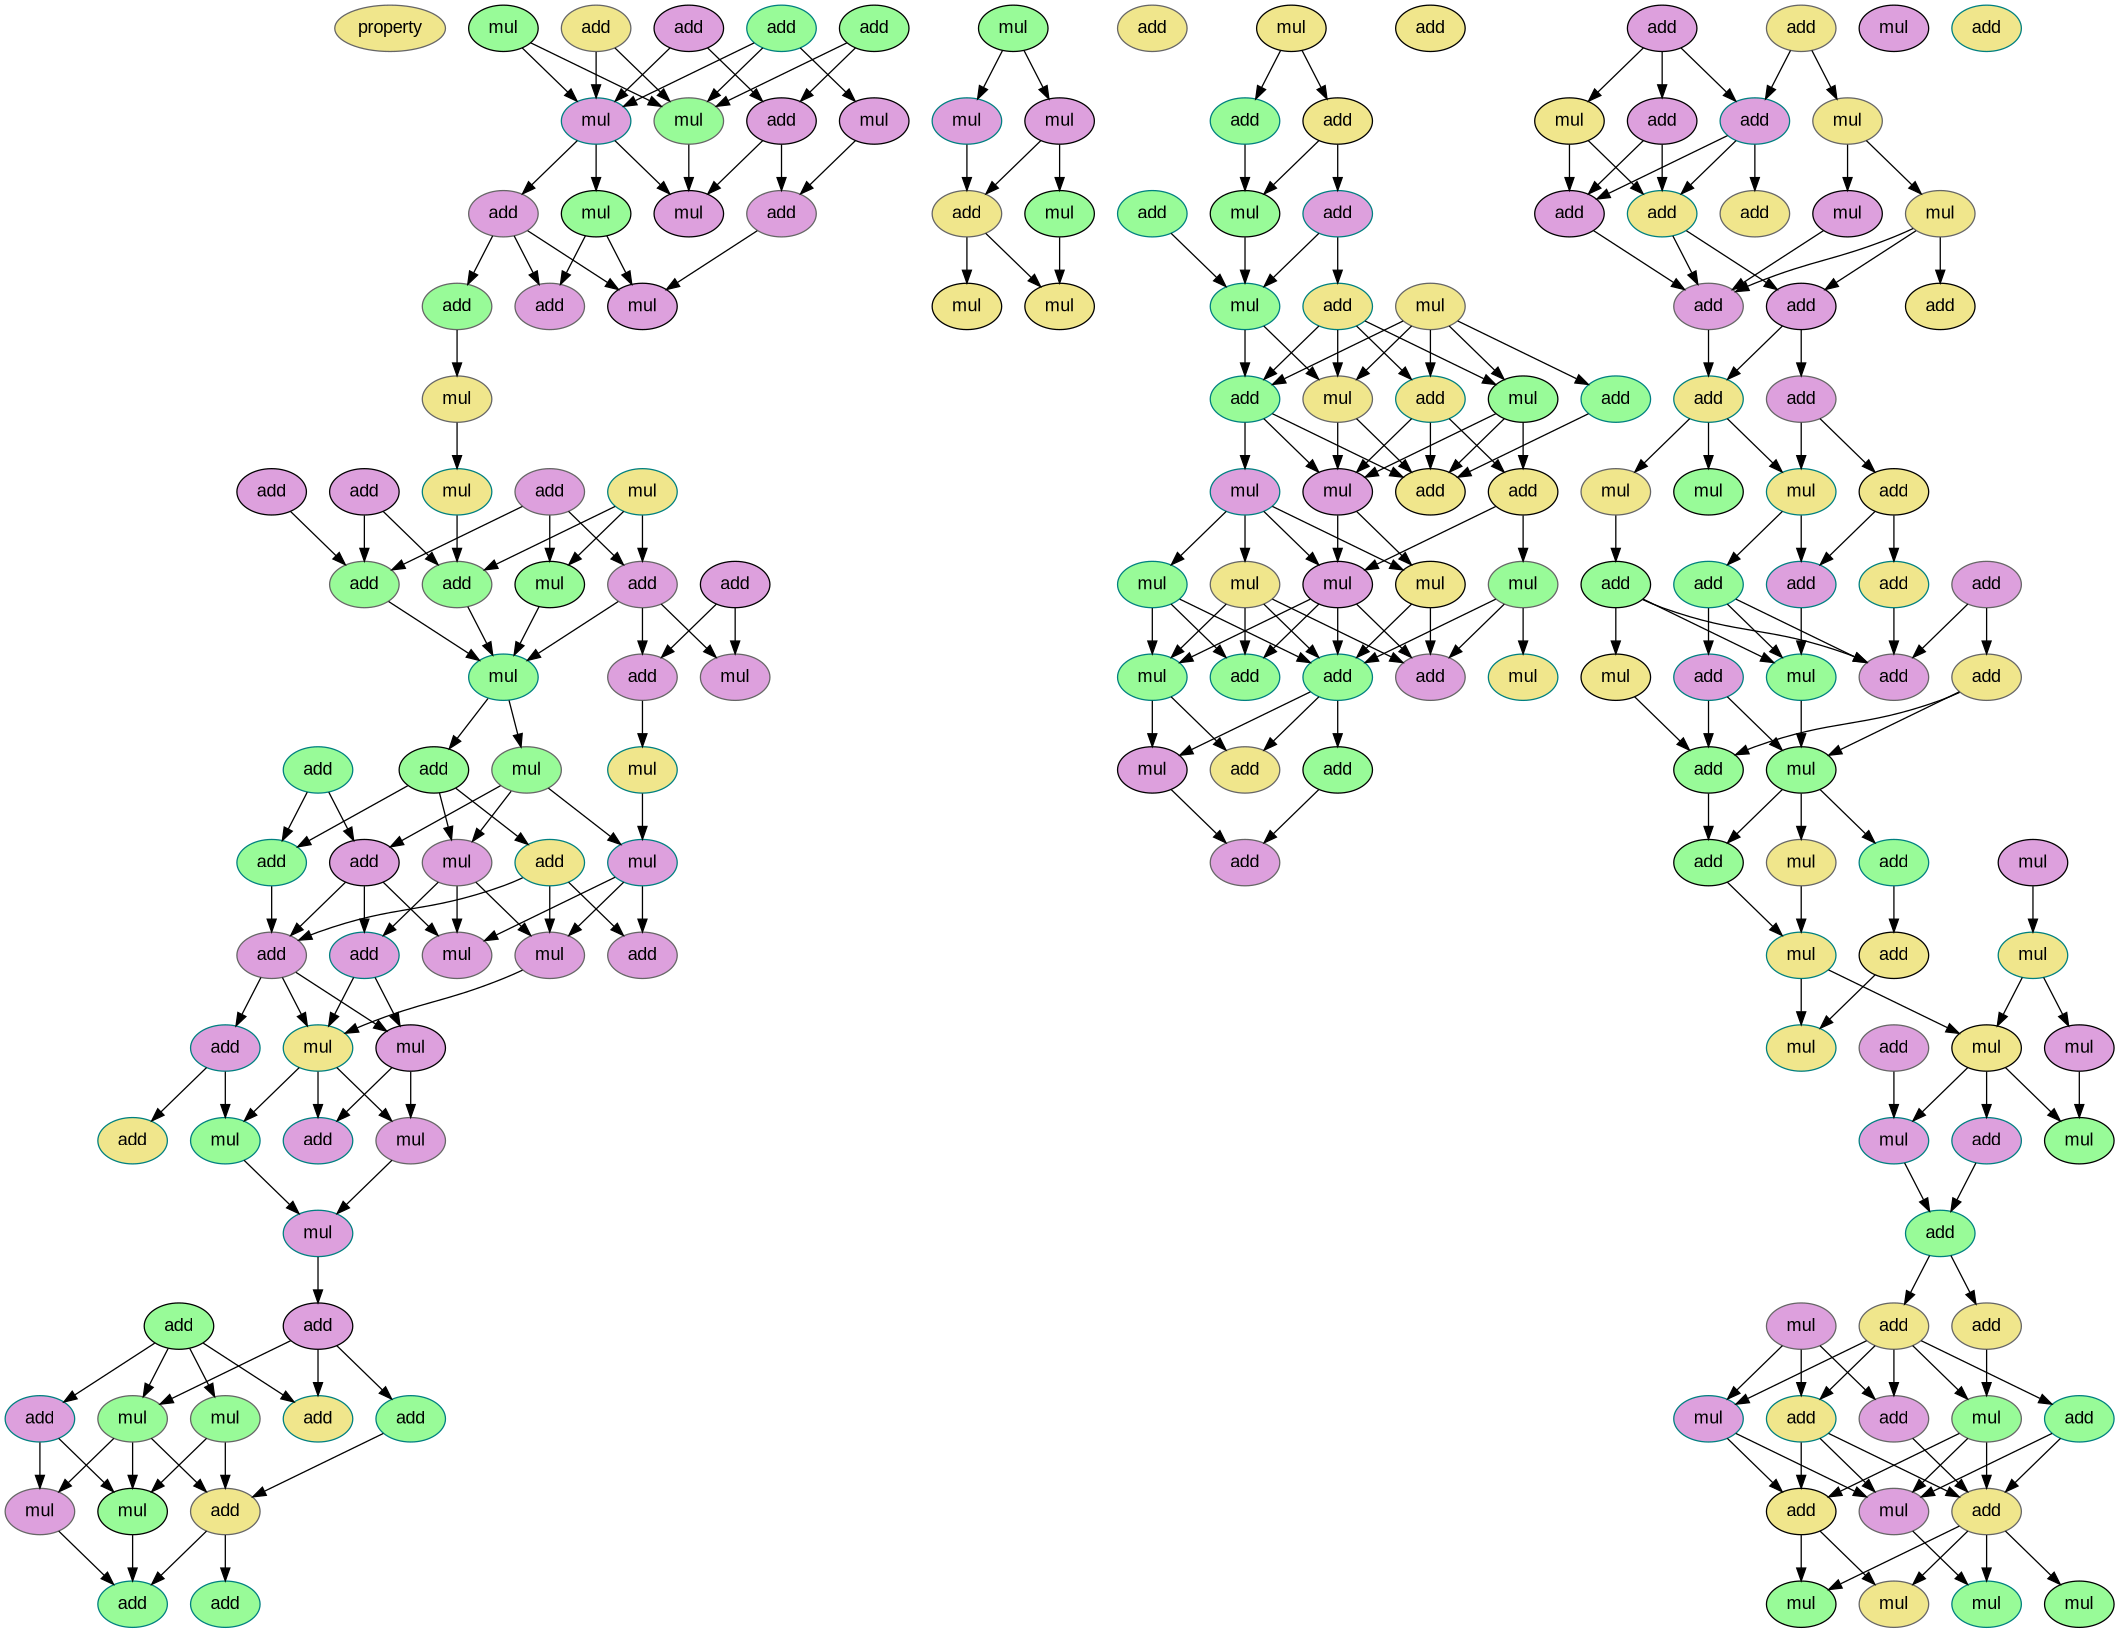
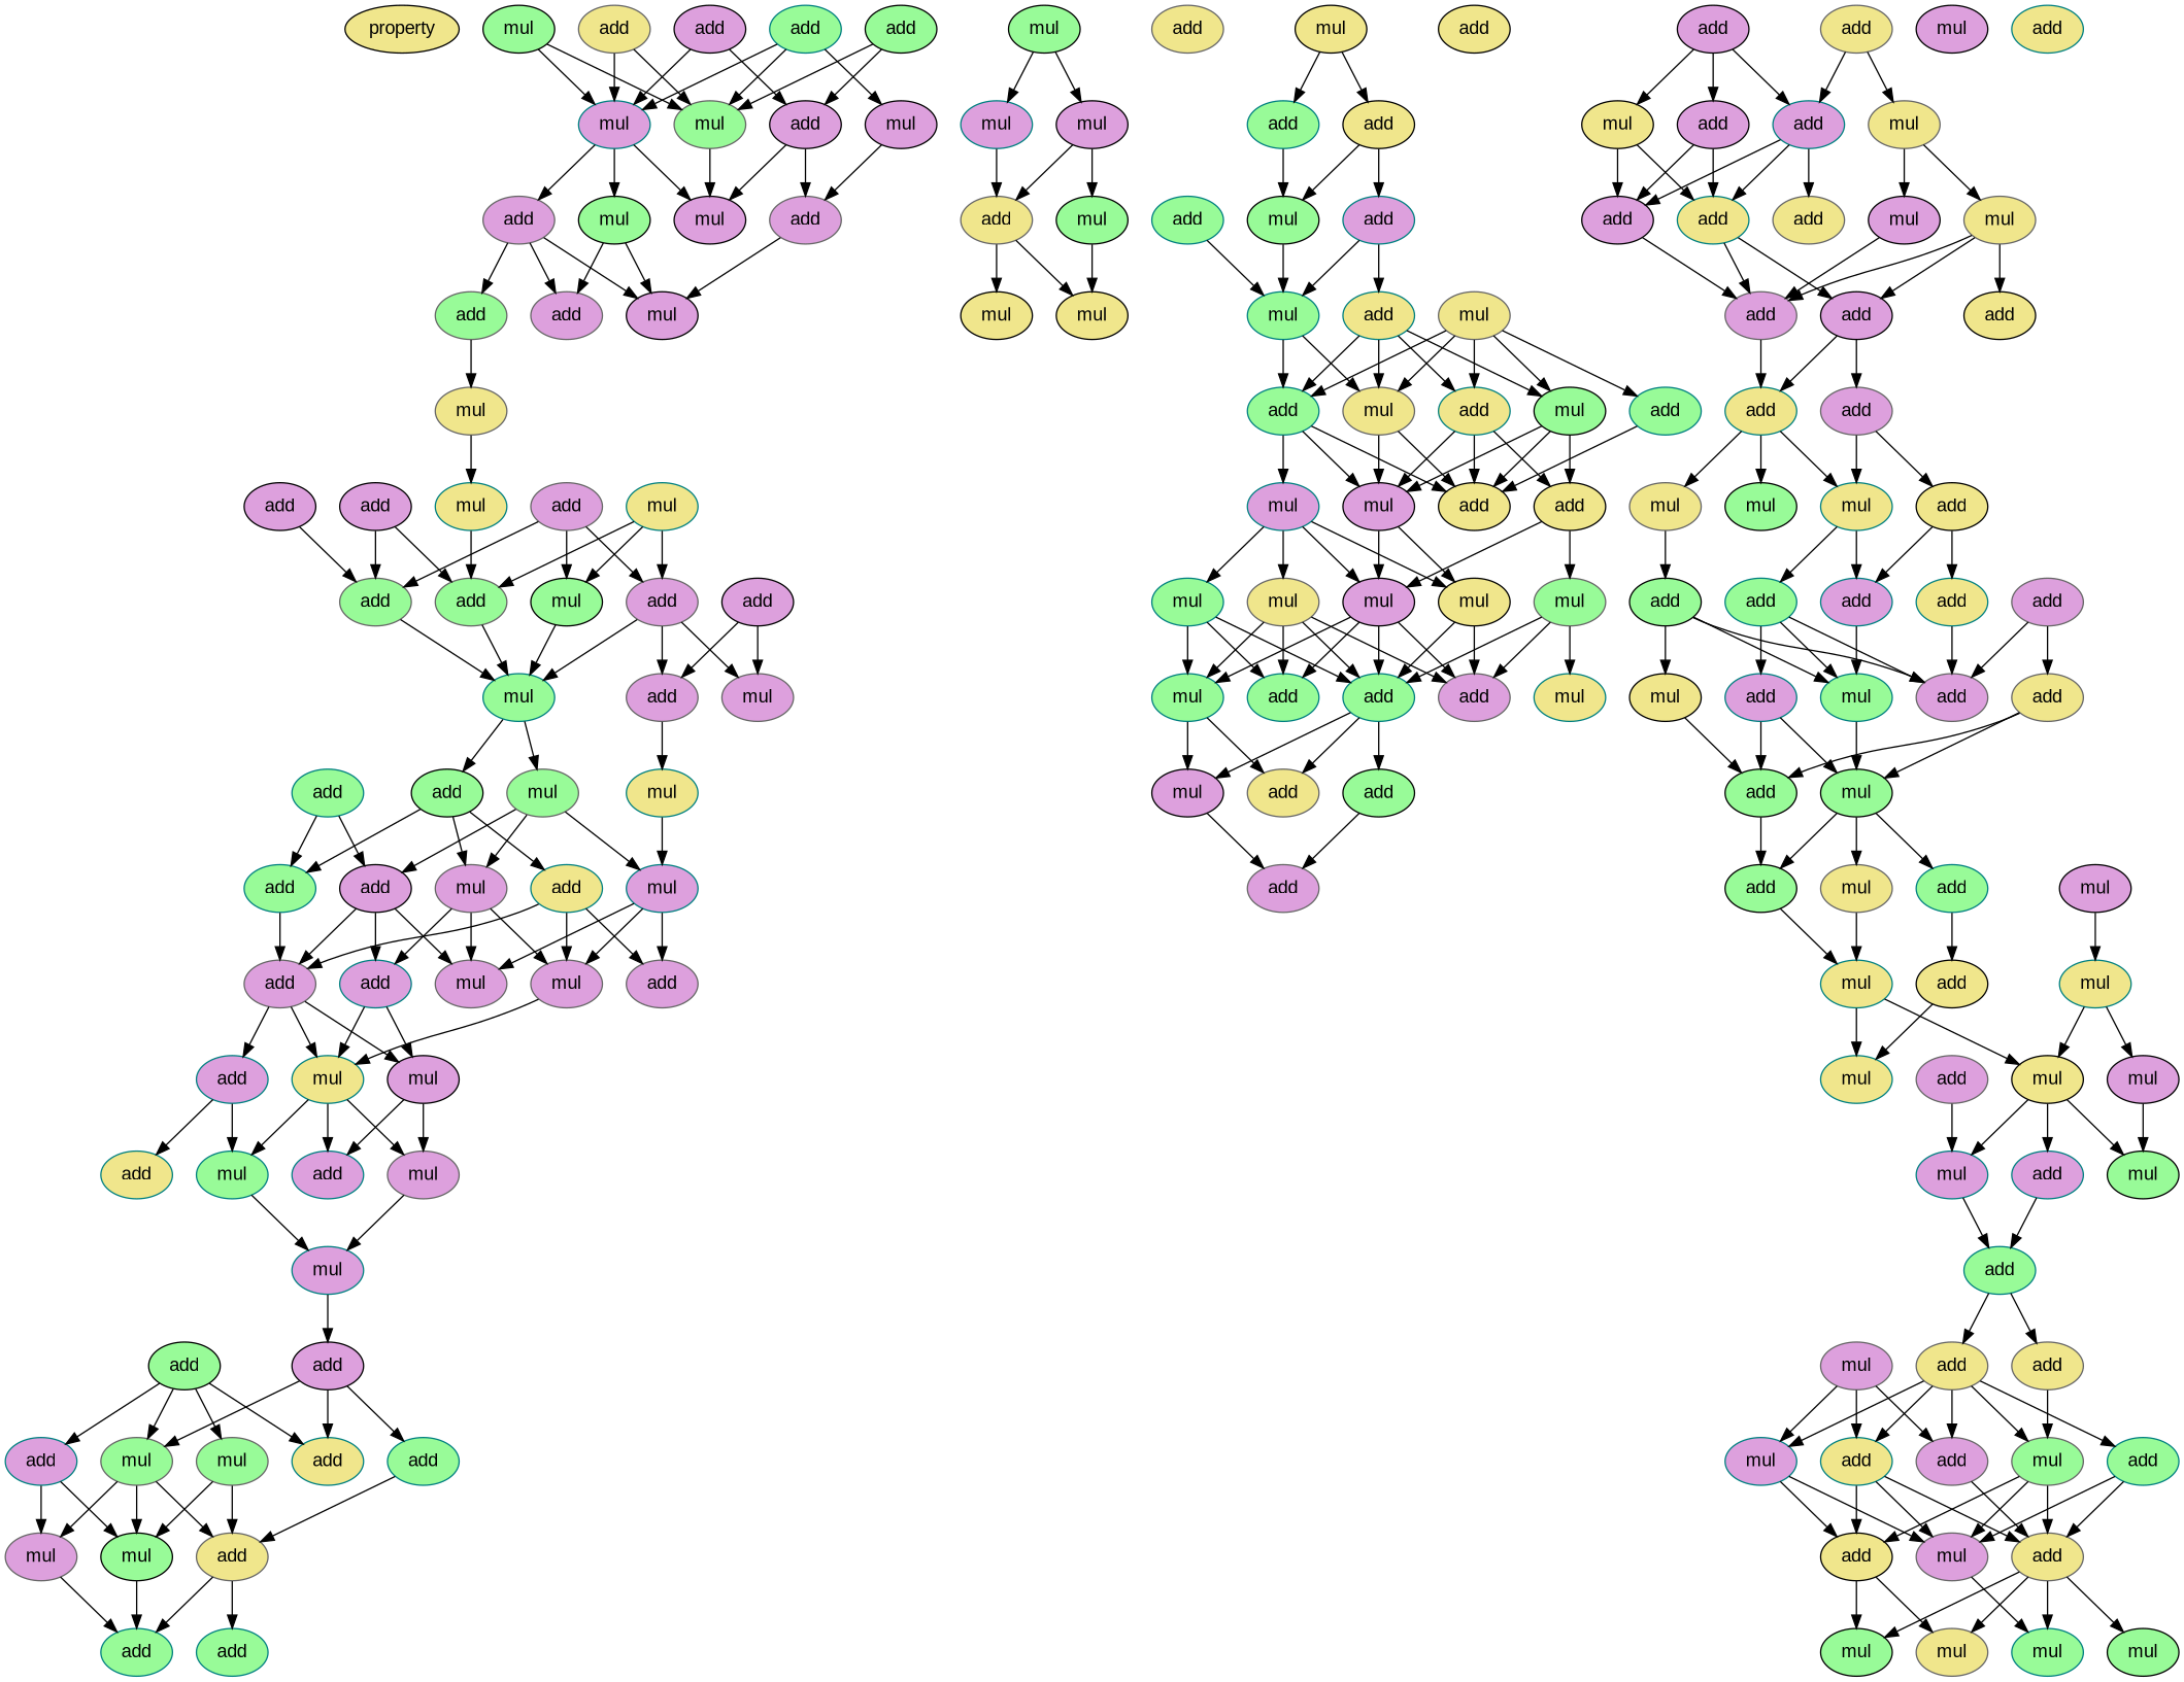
  digraph {
    fontname="Liberation Sans"
    node [fontcolor=black style=filled fillcolor=plum color=black fontname="Liberation Sans"]
    edge [fontname="Liberation Sans"]
-   property [lf=1.9 mul=2 fillcolor=khaki color=gray40]
+   property [lf=1.9 mul=2 fillcolor=khaki]
    n2 [label=add fillcolor=palegreen]
    n3 [label=mul fillcolor=palegreen color=gray40]
    n4 [label=add]
    n5 [label=add]
    n6 [label=mul color=teal]
    n7 [label=add fillcolor=khaki color=gray40]
    n8 [label=add fillcolor=palegreen color=teal]
    n9 [label=mul]
    n10 [label=mul fillcolor=palegreen]
    n11 [label=mul]
    n12 [label=mul fillcolor=palegreen]
    n13 [label=add color=gray40]
    n14 [label=add color=gray40]
    n15 [label=mul]
    n16 [label=add color=gray40]
    n17 [label=add fillcolor=palegreen color=gray40]
    n18 [label=mul fillcolor=khaki color=gray40]
    n19 [label=mul fillcolor=khaki color=teal]
    n20 [label=add]
    n21 [label=add fillcolor=palegreen color=gray40]
    n22 [label=mul fillcolor=khaki color=teal]
    n23 [label=add color=gray40]
    n24 [label=mul fillcolor=palegreen]
    n25 [label=add fillcolor=palegreen color=gray40]
    n26 [label=add]
    n27 [label=add color=gray40]
    n28 [label=mul fillcolor=palegreen color=teal]
    n29 [label=add color=gray40]
    n30 [label=mul color=gray40]
    n31 [label=add]
    n32 [label=add fillcolor=palegreen]
    n33 [label=mul fillcolor=palegreen color=gray40]
    n34 [label=mul fillcolor=khaki color=teal]
    n35 [label=add fillcolor=palegreen color=teal]
    n36 [label=add]
    n37 [label=add fillcolor=palegreen color=teal]
    n38 [label=mul color=gray40]
    n39 [label=add fillcolor=khaki color=teal]
    n40 [label=mul color=teal]
    n41 [label=mul color=gray40]
    n42 [label=add color=gray40]
    n43 [label=add color=teal]
    n44 [label=mul color=gray40]
    n45 [label=add color=gray40]
    n46 [label=mul fillcolor=khaki color=teal]
    n47 [label=mul]
    n48 [label=add color=teal]
    n49 [label=add color=teal]
    n50 [label=mul color=gray40]
    n51 [label=mul fillcolor=palegreen color=teal]
    n52 [label=add fillcolor=khaki color=teal]
    n53 [label=mul color=teal]
    n54 [label=add]
    n55 [label=add fillcolor=palegreen]
    n56 [label=mul fillcolor=palegreen color=gray40]
    n57 [label=add fillcolor=khaki color=teal]
    n58 [label=add color=teal]
    n59 [label=mul fillcolor=palegreen color=gray40]
    n60 [label=add fillcolor=palegreen color=teal]
    n61 [label=mul color=gray40]
    n62 [label=mul fillcolor=palegreen]
    n63 [label=add fillcolor=khaki color=gray40]
    n64 [label=add fillcolor=palegreen color=teal]
    n65 [label=add fillcolor=palegreen color=teal]
    n66 [label=mul fillcolor=palegreen]
    n67 [label=mul]
    n68 [label=mul color=teal]
    n69 [label=add fillcolor=khaki color=gray40]
    n70 [label=mul fillcolor=palegreen]
    n71 [label=mul fillcolor=khaki]
    n72 [label=mul fillcolor=khaki]
    n73 [label=add fillcolor=khaki color=gray40]
    n74 [label=mul fillcolor=khaki]
    n75 [label=add fillcolor=palegreen color=teal]
    n76 [label=add fillcolor=khaki]
    n77 [label=mul fillcolor=palegreen]
    n78 [label=add color=teal]
    n79 [label=add fillcolor=khaki color=teal]
    n80 [label=mul fillcolor=palegreen color=teal]
    n81 [label=add fillcolor=palegreen color=teal]
    n82 [label=mul fillcolor=khaki color=gray40]
    n83 [label=add fillcolor=palegreen color=teal]
    n84 [label=mul fillcolor=khaki color=gray40]
    n85 [label=mul fillcolor=palegreen]
    n86 [label=add fillcolor=khaki color=teal]
    n87 [label=add fillcolor=palegreen color=teal]
    n88 [label=mul color=teal]
    n89 [label=mul]
    n90 [label=add fillcolor=khaki]
    n91 [label=add fillcolor=khaki]
    n92 [label=mul fillcolor=khaki]
    n93 [label=mul]
    n94 [label=mul fillcolor=palegreen color=teal]
    n95 [label=mul fillcolor=khaki color=gray40]
    n96 [label=mul fillcolor=palegreen color=gray40]
    n97 [label=add fillcolor=palegreen color=teal]
    n98 [label=add color=gray40]
    n99 [label=mul fillcolor=palegreen color=teal]
    n100 [label=add fillcolor=palegreen color=teal]
    n101 [label=mul fillcolor=khaki color=teal]
    n102 [label=add fillcolor=khaki color=gray40]
    n103 [label=mul]
    n104 [label=add fillcolor=palegreen]
    n105 [label=add color=gray40]
    n106 [label=add fillcolor=khaki]
    n107 [label=add]
    n108 [label=add color=teal]
    n109 [label=mul fillcolor=khaki]
    n110 [label=add]
    n111 [label=add fillcolor=khaki color=gray40]
    n112 [label=mul fillcolor=khaki color=gray40]
    n113 [label=add fillcolor=khaki color=gray40]
    n114 [label=add]
    n115 [label=add fillcolor=khaki color=teal]
    n116 [label=mul]
    n117 [label=mul fillcolor=khaki color=gray40]
    n118 [label=add color=gray40]
    n119 [label=add fillcolor=khaki]
    n120 [label=add]
    n121 [label=add fillcolor=khaki color=teal]
    n122 [label=add color=gray40]
    n123 [label=mul]
    n124 [label=mul fillcolor=khaki color=teal]
    n125 [label=add fillcolor=khaki]
    n126 [label=mul fillcolor=palegreen]
    n127 [label=mul fillcolor=khaki color=gray40]
    n128 [label=add fillcolor=palegreen color=teal]
    n129 [label=add color=teal]
    n130 [label=add fillcolor=khaki color=teal]
    n131 [label=add fillcolor=palegreen]
    n132 [label=add color=gray40]
    n133 [label=mul fillcolor=palegreen color=teal]
    n134 [label=mul fillcolor=khaki]
    n135 [label=add color=gray40]
    n136 [label=add fillcolor=khaki color=gray40]
    n137 [label=add color=teal]
    n138 [label=mul fillcolor=palegreen]
    n139 [label=add fillcolor=palegreen]
    n140 [label=add fillcolor=palegreen color=teal]
    n141 [label=add fillcolor=palegreen]
    n142 [label=mul fillcolor=khaki color=gray40]
    n143 [label=add fillcolor=khaki]
    n144 [label=mul fillcolor=khaki color=teal]
    n145 [label=mul]
    n146 [label=mul fillcolor=khaki color=teal]
    n147 [label=mul fillcolor=khaki]
    n148 [label=mul]
    n149 [label=mul fillcolor=khaki color=teal]
    n150 [label=add color=teal]
    n151 [label=mul fillcolor=palegreen]
    n152 [label=mul color=teal]
    n153 [label=add color=gray40]
    n154 [label=add fillcolor=palegreen color=teal]
    n155 [label=add fillcolor=khaki color=gray40]
    n156 [label=add fillcolor=khaki color=gray40]
    n157 [label=mul color=gray40]
    n158 [label=mul color=teal]
    n159 [label=add fillcolor=khaki color=teal]
    n160 [label=add color=gray40]
    n161 [label=mul fillcolor=palegreen color=gray40]
    n162 [label=add fillcolor=palegreen color=teal]
    n163 [label=mul color=gray40]
    n164 [label=add fillcolor=khaki]
    n165 [label=add fillcolor=khaki color=gray40]
    n166 [label=mul fillcolor=palegreen color=teal]
    n167 [label=mul fillcolor=khaki color=gray40]
    n168 [label=mul fillcolor=palegreen]
    n169 [label=mul fillcolor=palegreen]
    n170 [label=add fillcolor=khaki color=teal]
    n2 -> n3
    n2 -> n4
    n3 -> n11
    n4 -> n11
    n4 -> n14
    n5 -> n4
    n5 -> n6
    n6 -> n11
    n6 -> n12
    n6 -> n13
    n7 -> n3
    n7 -> n6
    n8 -> n3
    n8 -> n6
    n8 -> n9
    n9 -> n14
    n10 -> n3
    n10 -> n6
    n12 -> n15
    n12 -> n16
    n13 -> n15
    n13 -> n16
    n13 -> n17
    n14 -> n15
    n17 -> n18
    n18 -> n19
    n19 -> n25
    n20 -> n21
    n21 -> n28
    n22 -> n23
    n22 -> n24
    n22 -> n25
    n23 -> n28
    n23 -> n29
    n23 -> n30
    n24 -> n28
    n25 -> n28
    n26 -> n21
    n26 -> n25
    n27 -> n21
    n27 -> n23
    n27 -> n24
    n28 -> n32
    n28 -> n33
    n29 -> n34
    n31 -> n29
    n31 -> n30
    n32 -> n37
    n32 -> n38
    n32 -> n39
    n33 -> n36
    n33 -> n38
    n33 -> n40
    n34 -> n40
    n35 -> n36
    n35 -> n37
    n36 -> n41
    n36 -> n42
    n36 -> n43
    n37 -> n42
    n38 -> n41
    n38 -> n43
    n38 -> n44
    n39 -> n42
    n39 -> n44
    n39 -> n45
    n40 -> n41
    n40 -> n44
    n40 -> n45
    n42 -> n46
    n42 -> n47
    n42 -> n48
    n43 -> n46
    n43 -> n47
    n44 -> n46
    n46 -> n49
    n46 -> n50
    n46 -> n51
    n47 -> n49
    n47 -> n50
    n48 -> n51
    n48 -> n52
    n50 -> n53
    n51 -> n53
    n53 -> n54
    n54 -> n56
    n54 -> n57
    n54 -> n60
    n55 -> n56
    n55 -> n57
    n55 -> n58
    n55 -> n59
    n56 -> n61
    n56 -> n62
    n56 -> n63
    n58 -> n61
    n58 -> n62
    n59 -> n62
    n59 -> n63
    n60 -> n63
    n61 -> n64
    n62 -> n64
    n63 -> n64
    n63 -> n65
    n66 -> n67
    n66 -> n68
    n67 -> n69
    n67 -> n70
    n68 -> n69
    n69 -> n71
    n69 -> n72
    n70 -> n71
    n74 -> n75
    n74 -> n76
    n75 -> n77
    n76 -> n77
    n76 -> n78
    n77 -> n80
    n78 -> n79
    n78 -> n80
    n79 -> n83
    n79 -> n84
    n79 -> n85
    n79 -> n86
    n80 -> n83
    n80 -> n84
    n81 -> n80
    n82 -> n83
    n82 -> n84
    n82 -> n85
    n82 -> n86
    n82 -> n87
    n83 -> n88
    n83 -> n89
    n83 -> n90
    n84 -> n89
    n84 -> n90
    n85 -> n89
    n85 -> n90
    n85 -> n91
    n86 -> n89
    n86 -> n90
    n86 -> n91
    n87 -> n90
    n88 -> n92
    n88 -> n93
    n88 -> n94
    n88 -> n95
    n89 -> n92
    n89 -> n93
    n91 -> n93
    n91 -> n96
    n92 -> n97
    n92 -> n98
    n93 -> n97
    n93 -> n98
    n93 -> n99
    n93 -> n100
    n94 -> n97
    n94 -> n99
    n94 -> n100
    n95 -> n97
    n95 -> n98
    n95 -> n99
    n95 -> n100
    n96 -> n97
    n96 -> n98
    n96 -> n101
    n97 -> n102
    n97 -> n103
    n97 -> n104
    n99 -> n102
    n99 -> n103
    n103 -> n105
    n104 -> n105
    n107 -> n108
    n107 -> n109
    n107 -> n110
    n108 -> n113
    n108 -> n114
    n108 -> n115
    n109 -> n114
    n109 -> n115
    n110 -> n114
    n110 -> n115
    n111 -> n108
    n111 -> n112
    n112 -> n116
    n112 -> n117
    n114 -> n118
    n115 -> n118
    n115 -> n120
    n116 -> n118
    n117 -> n118
    n117 -> n119
    n117 -> n120
    n118 -> n121
    n120 -> n121
    n120 -> n122
    n121 -> n124
    n121 -> n126
    n121 -> n127
    n122 -> n124
    n122 -> n125
    n124 -> n128
    n124 -> n129
    n125 -> n129
    n125 -> n130
    n127 -> n131
    n128 -> n132
    n128 -> n133
    n128 -> n137
    n129 -> n133
    n130 -> n132
    n131 -> n132
    n131 -> n133
    n131 -> n134
    n133 -> n138
    n134 -> n139
    n135 -> n132
    n135 -> n136
    n136 -> n138
    n136 -> n139
    n137 -> n138
    n137 -> n139
    n138 -> n140
    n138 -> n141
    n138 -> n142
    n139 -> n141
    n140 -> n143
    n141 -> n144
    n142 -> n144
    n143 -> n149
    n144 -> n147
    n144 -> n149
    n145 -> n146
    n146 -> n147
    n146 -> n148
    n147 -> n150
    n147 -> n151
    n147 -> n152
    n148 -> n151
    n150 -> n154
    n152 -> n154
    n153 -> n152
    n154 -> n155
    n154 -> n156
    n155 -> n161
    n156 -> n158
    n156 -> n159
    n156 -> n160
    n156 -> n161
    n156 -> n162
    n157 -> n158
    n157 -> n159
    n157 -> n160
    n158 -> n163
    n158 -> n164
    n159 -> n163
    n159 -> n164
    n159 -> n165
    n160 -> n165
    n161 -> n163
    n161 -> n164
    n161 -> n165
    n162 -> n163
    n162 -> n165
    n163 -> n166
    n164 -> n167
    n164 -> n168
    n165 -> n166
    n165 -> n167
    n165 -> n168
    n165 -> n169
  }
